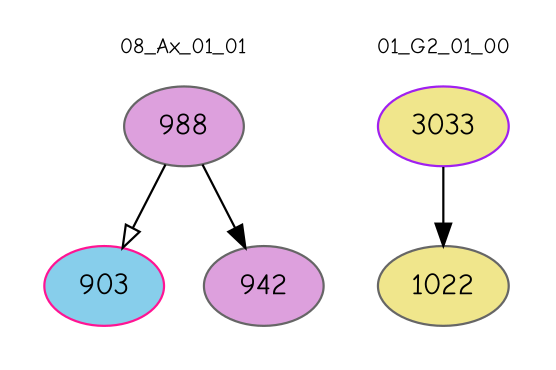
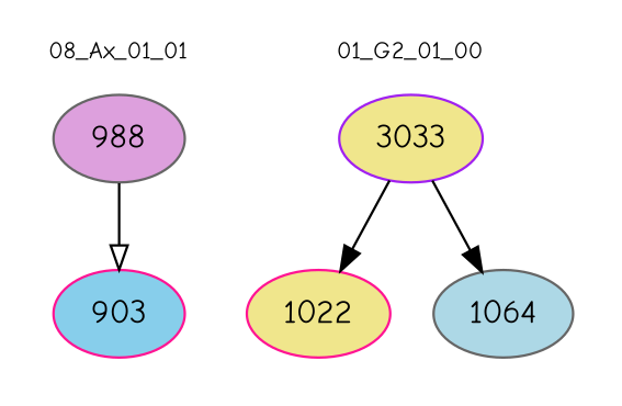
  digraph {
    fontname="Comic Neue"
    node [color=gray40 fillcolor=plum fontname="Comic Neue" style=filled]
    edge [arrowhead=normal color=black fontname="Comic Neue"]
    n1 [label=988]
    n2 [color=deeppink fillcolor=skyblue label=903]
-   n3 [label=942]
    n4 [color=purple fillcolor=khaki label=3033]
-   n5 [fillcolor=khaki label=1022]
+   n5 [color=deeppink fillcolor=khaki label=1022]
+   n6 [fillcolor=lightblue label=1064]
    subgraph cluster_1 {
      color=white
      fontsize=10
      label="08_Ax_01_01"
      n1
      n2
-     n3
    }
    subgraph cluster_2 {
      color=white
      fontsize=10
      label="01_G2_01_00"
      n4
      n5
+     n6
    }
    n1 -> n2 [arrowhead=onormal]
-   n1 -> n3
    n4 -> n5
+   n4 -> n6
  }
